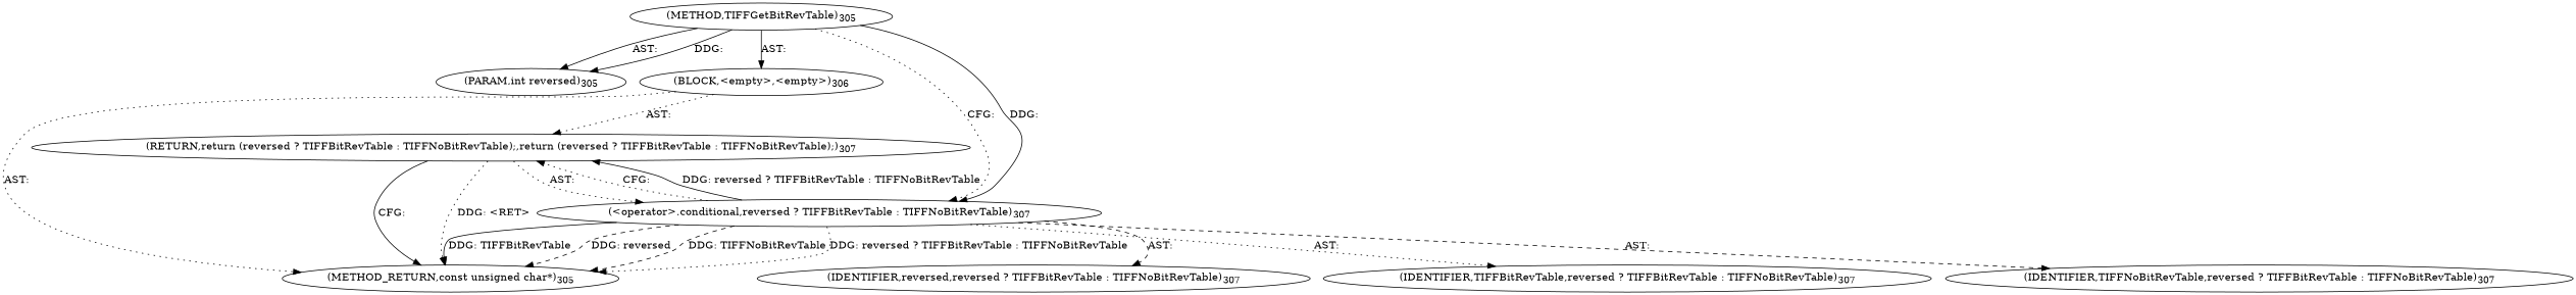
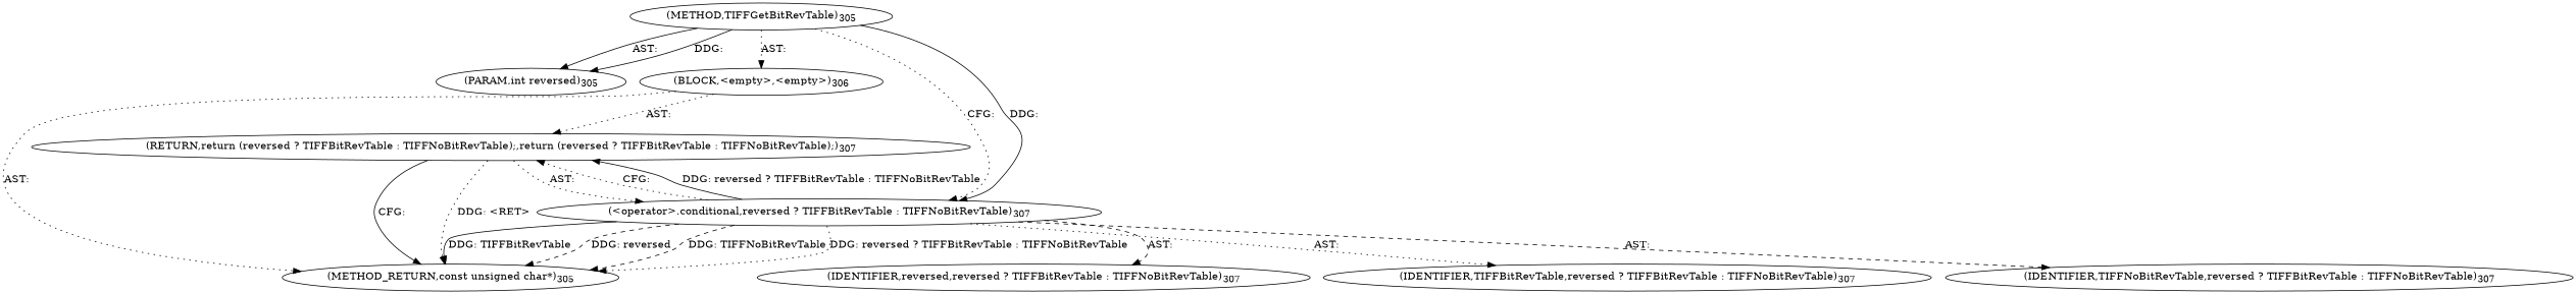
  digraph {
    edge [style=dotted]
    n1 [label=<(METHOD,TIFFGetBitRevTable)<SUB>305</SUB>>]
    n2 [label=<(PARAM,int reversed)<SUB>305</SUB>>]
    n3 [label=<(BLOCK,&lt;empty&gt;,&lt;empty&gt;)<SUB>306</SUB>>]
    n4 [label=<(&lt;operator&gt;.conditional,reversed ? TIFFBitRevTable : TIFFNoBitRevTable)<SUB>307</SUB>>]
    n5 [label=<(METHOD_RETURN,const unsigned char*)<SUB>305</SUB>>]
    n6 [label=<(RETURN,return (reversed ? TIFFBitRevTable : TIFFNoBitRevTable);,return (reversed ? TIFFBitRevTable : TIFFNoBitRevTable);)<SUB>307</SUB>>]
    n7 [label=<(IDENTIFIER,reversed,reversed ? TIFFBitRevTable : TIFFNoBitRevTable)<SUB>307</SUB>>]
    n8 [label=<(IDENTIFIER,TIFFBitRevTable,reversed ? TIFFBitRevTable : TIFFNoBitRevTable)<SUB>307</SUB>>]
    n9 [label=<(IDENTIFIER,TIFFNoBitRevTable,reversed ? TIFFBitRevTable : TIFFNoBitRevTable)<SUB>307</SUB>>]
    n1 -> n2 [label="AST: " style=solid]
    n1 -> n2 [label="DDG: " style=solid]
-   n1 -> n3 [label="AST: " style=solid]
+   n1 -> n3 [label="AST: "]
    n1 -> n4 [label="CFG: "]
    n1 -> n4 [label="DDG: " style=solid]
    n3 -> n5 [label="AST: "]
    n3 -> n6 [label="AST: "]
    n4 -> n5 [label="DDG: reversed" style=dashed]
    n4 -> n5 [label="DDG: TIFFNoBitRevTable" style=dashed]
    n4 -> n5 [label="DDG: reversed ? TIFFBitRevTable : TIFFNoBitRevTable"]
    n4 -> n5 [label="DDG: TIFFBitRevTable" style=solid]
    n4 -> n6 [label="CFG: "]
    n4 -> n6 [label="DDG: reversed ? TIFFBitRevTable : TIFFNoBitRevTable" style=solid]
    n4 -> n7 [label="AST: " style=dashed]
    n4 -> n8 [label="AST: "]
    n4 -> n9 [label="AST: " style=dashed]
    n6 -> n4 [label="AST: "]
    n6 -> n5 [label="CFG: " style=solid]
    n6 -> n5 [label="DDG: &lt;RET&gt;"]
  }
